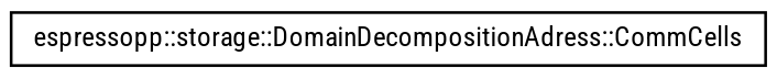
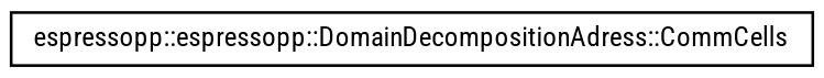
  digraph {
    rankdir=LR
    fontname="Roboto Condensed"
-   n1 [color=black fillcolor=white fontname="Roboto Condensed" fontsize=10 height=0.2 label="espressopp::storage::DomainDecompositionAdress::CommCells" shape=record style=filled width=0.4]
+   n1 [color=black fillcolor=white fontname="Roboto Condensed" fontsize=10 height=0.2 label="espressopp::espressopp::DomainDecompositionAdress::CommCells" shape=record style=filled width=0.4]
  }
